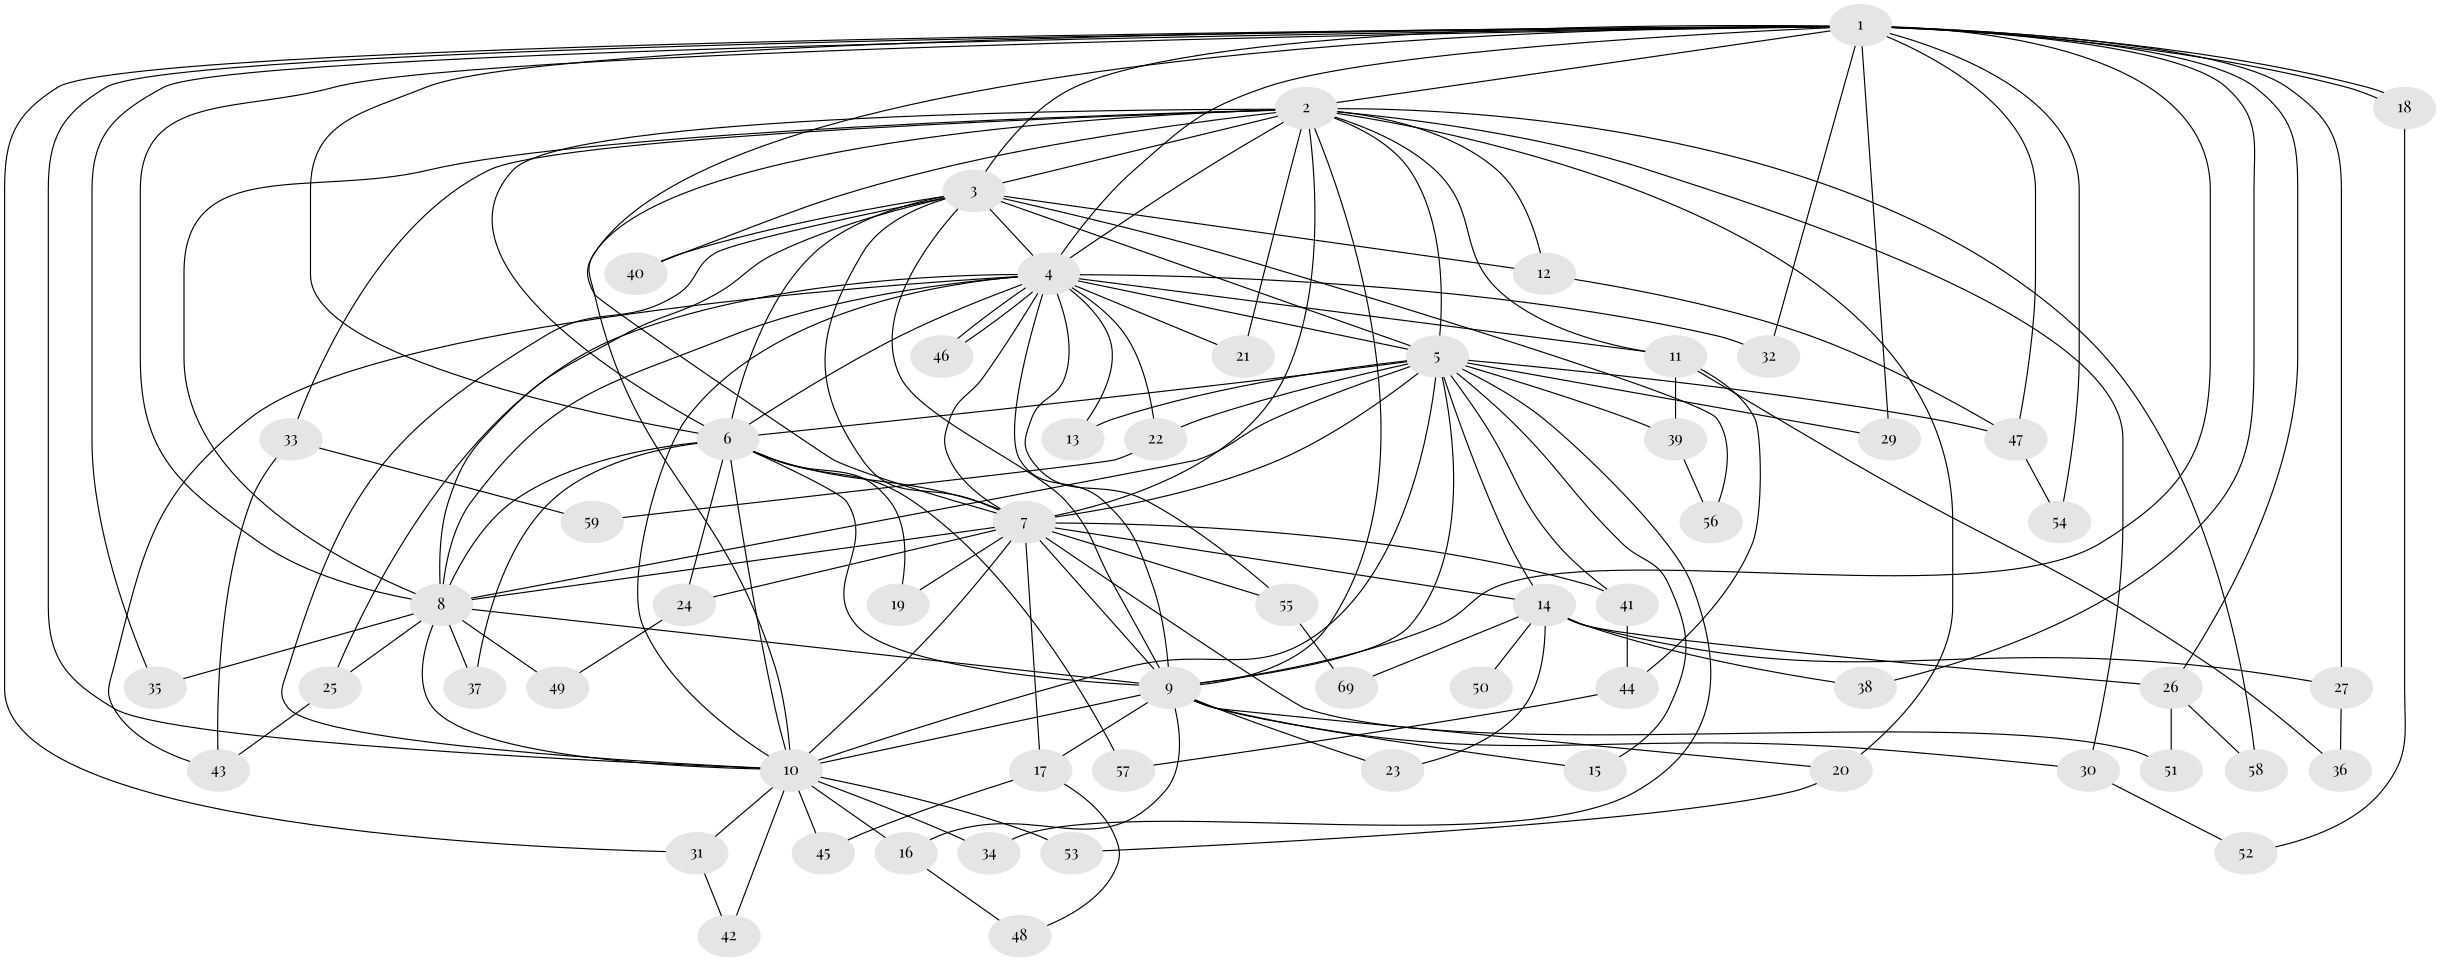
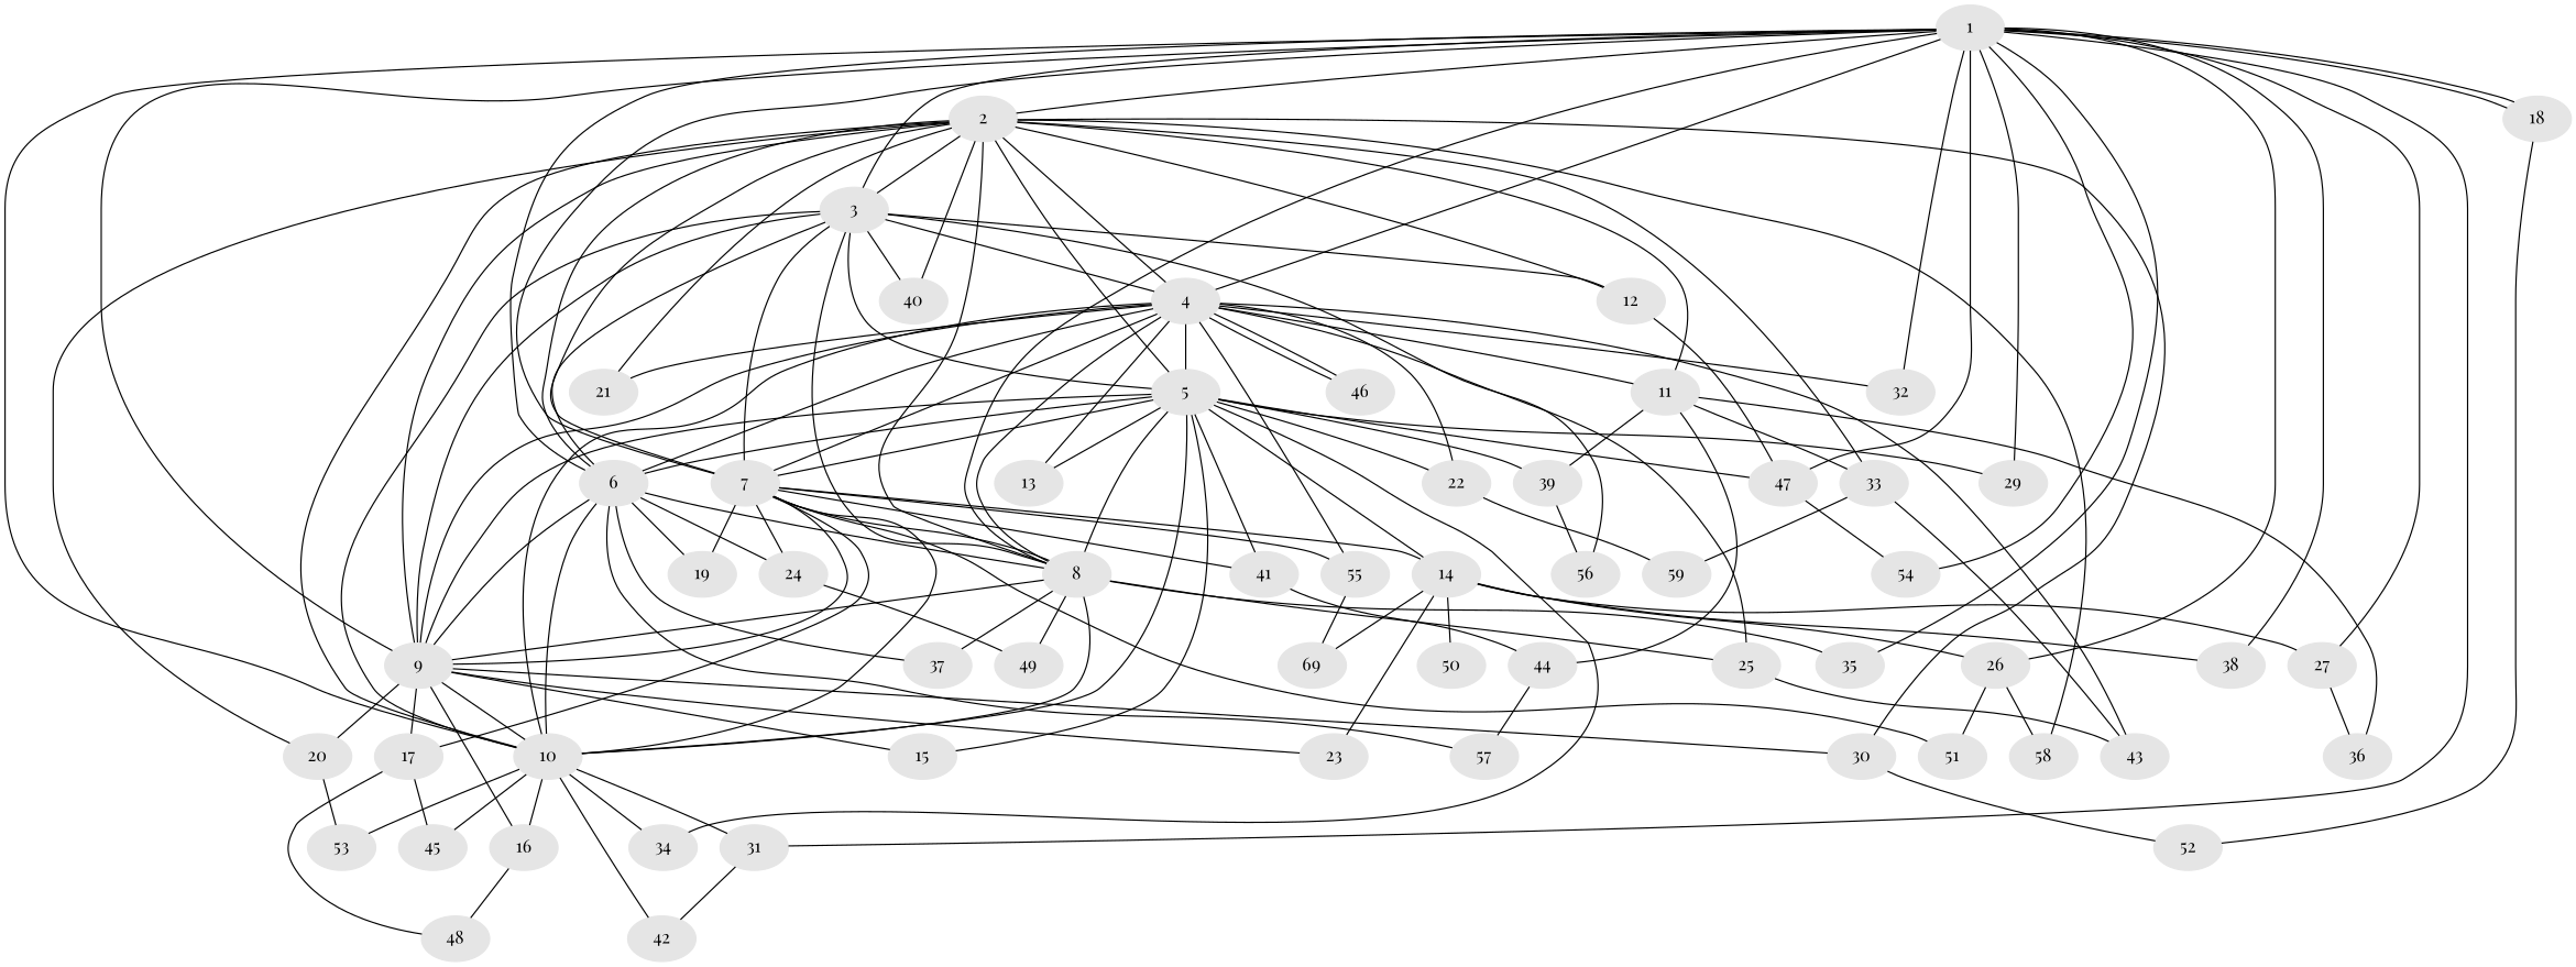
  graph {
    fontname="Playfair Display"
    node [color=gray90 fontname="Playfair Display" style=filled]
    edge [fontname="Playfair Display"]
    1
    2
    3
    4
    6
    7
    8
    9
    10
    18
    26
    27
    29
    31
    32
    35
    38
    54
    47
    5
    11
    12
    20
    21
    30
    33
    40
    58
    56
    13
    22
    25
    46
    55
    43
    14
    15
    34
    39
    41
    19
    24
    37
    57
    17
    51
    49
    16
    23
    42
    45
    53
    52
    36
    44
    59
    n57 [label=69]
    50
    48
    1 -- 2
    1 -- 3
    1 -- 4
    1 -- 6
    1 -- 7
    1 -- 8
    1 -- 9
    1 -- 10
    1 -- 18
    1 -- 18
    1 -- 26
    1 -- 27
    1 -- 29
    1 -- 31
    1 -- 32
    1 -- 35
    1 -- 38
    1 -- 54
    1 -- 47
    2 -- 3
    2 -- 4
    2 -- 6
    2 -- 7
    2 -- 8
    2 -- 9
    2 -- 10
    2 -- 5
    2 -- 11
    2 -- 12
    2 -- 20
    2 -- 21
    2 -- 30
    2 -- 33
    2 -- 40
    2 -- 58
    3 -- 4
    3 -- 6
    3 -- 7
    3 -- 8
    3 -- 9
    3 -- 10
    3 -- 5
    3 -- 12
    3 -- 40
    3 -- 56
    4 -- 6
    4 -- 7
    4 -- 8
    4 -- 9
    4 -- 10
    4 -- 32
    4 -- 5
    4 -- 11
    4 -- 21
    4 -- 13
    4 -- 22
    4 -- 25
    4 -- 46
    4 -- 46
    4 -- 55
    4 -- 43
-   6 -- 7
    6 -- 8
    6 -- 9
    6 -- 10
    6 -- 19
    6 -- 24
    6 -- 37
    6 -- 57
    7 -- 8
    7 -- 9
    7 -- 10
    7 -- 55
    7 -- 14
    7 -- 41
    7 -- 19
    7 -- 24
    7 -- 17
    7 -- 51
    8 -- 9
    8 -- 10
    8 -- 35
    8 -- 25
    8 -- 37
    8 -- 49
    9 -- 10
    9 -- 20
    9 -- 30
    9 -- 15
    9 -- 17
    9 -- 16
    9 -- 23
    10 -- 31
    10 -- 34
    10 -- 16
    10 -- 42
    10 -- 45
    10 -- 53
    18 -- 52
    26 -- 58
    26 -- 51
    27 -- 36
    31 -- 42
    47 -- 54
    5 -- 6
    5 -- 7
    5 -- 8
    5 -- 9
    5 -- 10
    5 -- 29
    5 -- 47
    5 -- 13
    5 -- 22
    5 -- 14
    5 -- 15
    5 -- 34
    5 -- 39
    5 -- 41
+   11 -- 33
    11 -- 39
    11 -- 36
    11 -- 44
    12 -- 47
    20 -- 53
    30 -- 52
    33 -- 43
    33 -- 59
    22 -- 59
    25 -- 43
    55 -- n57
    14 -- 26
    14 -- 27
    14 -- 38
    14 -- 23
    14 -- n57
    14 -- 50
    39 -- 56
    41 -- 44
    24 -- 49
    17 -- 45
    17 -- 48
    16 -- 48
    44 -- 57
  }
